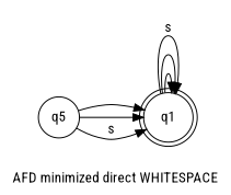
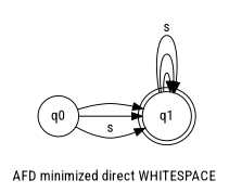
  digraph {
    label="AFD minimized direct WHITESPACE"
    rankdir=LR
    fontname="Roboto Condensed"
    node [fontname="Roboto Condensed"]
    edge [fontname="Roboto Condensed"]
-   n1 [label=q5 shape=circle]
+   n1 [label=q0 shape=circle]
    n2 [label=q1 shape=doublecircle]
    n1 -> n2 [label="	"]
    n1 -> n2
    n1 -> n2 [label=s]
    n2 -> n2 [label="	"]
    n2 -> n2
    n2 -> n2 [label=s]
  }
